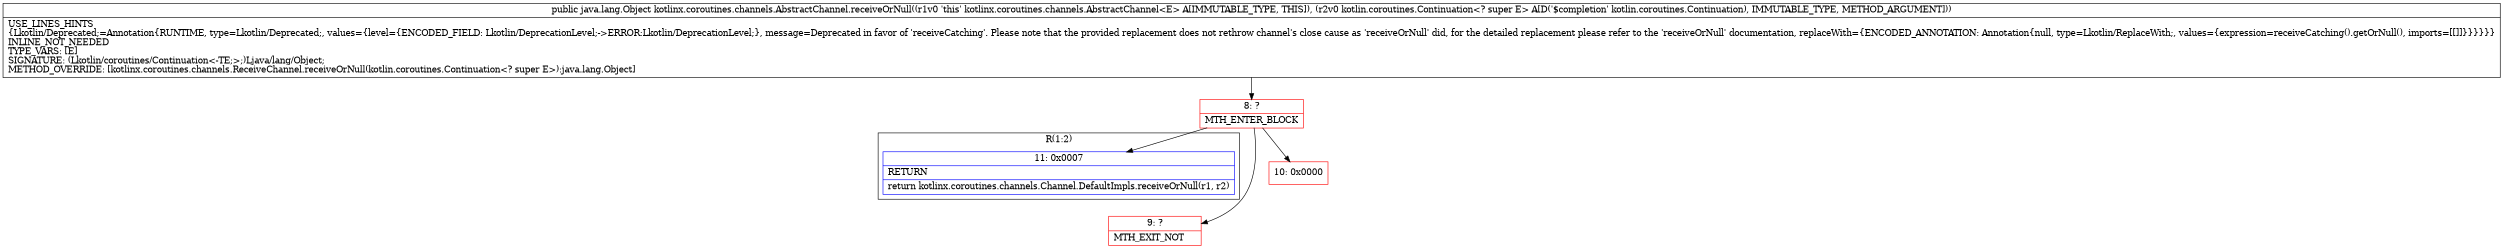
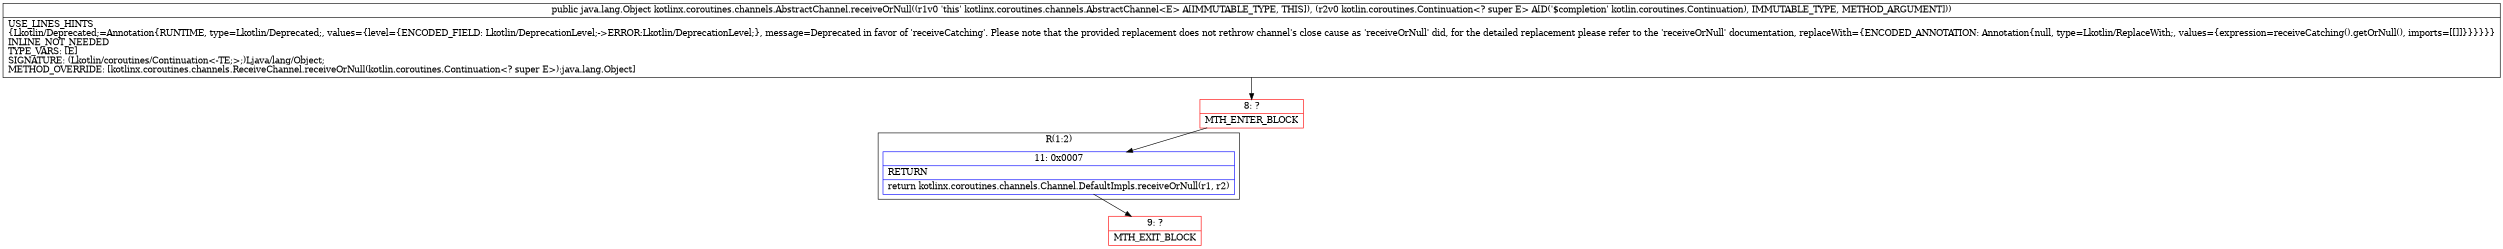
  digraph {
    node [color=red shape=record]
    n1 [color=blue label="{11\:\ 0x0007|RETURN\l|return kotlinx.coroutines.channels.Channel.DefaultImpls.receiveOrNull(r1, r2)\l}"]
-   n2 [label="{9\:\ ?|MTH_EXIT_NOT\l}"]
+   n2 [label="{9\:\ ?|MTH_EXIT_BLOCK\l}"]
    n3 [label="{8\:\ ?|MTH_ENTER_BLOCK\l}"]
-   n4 [label="{10\:\ 0x0000}"]
    n5 [label="{public java.lang.Object kotlinx.coroutines.channels.AbstractChannel.receiveOrNull((r1v0 'this' kotlinx.coroutines.channels.AbstractChannel\<E\> A[IMMUTABLE_TYPE, THIS]), (r2v0 kotlin.coroutines.Continuation\<? super E\> A[D('$completion' kotlin.coroutines.Continuation), IMMUTABLE_TYPE, METHOD_ARGUMENT]))  | USE_LINES_HINTS\l\{Lkotlin\/Deprecated;=Annotation\{RUNTIME, type=Lkotlin\/Deprecated;, values=\{level=\{ENCODED_FIELD: Lkotlin\/DeprecationLevel;\-\>ERROR:Lkotlin\/DeprecationLevel;\}, message=Deprecated in favor of 'receiveCatching'. Please note that the provided replacement does not rethrow channel's close cause as 'receiveOrNull' did, for the detailed replacement please refer to the 'receiveOrNull' documentation, replaceWith=\{ENCODED_ANNOTATION: Annotation\{null, type=Lkotlin\/ReplaceWith;, values=\{expression=receiveCatching().getOrNull(), imports=[[]]\}\}\}\}\}\}\lINLINE_NOT_NEEDED\lTYPE_VARS: [E]\lSIGNATURE: (Lkotlin\/coroutines\/Continuation\<\-TE;\>;)Ljava\/lang\/Object;\lMETHOD_OVERRIDE: [kotlinx.coroutines.channels.ReceiveChannel.receiveOrNull(kotlin.coroutines.Continuation\<? super E\>):java.lang.Object]\l}" color=""]
    subgraph cluster_1 {
      label="R(1:2)"
      n1
    }
-   n3 -> n2
+   n1 -> n2
    n3 -> n1
-   n3 -> n4
    n5 -> n3
  }
